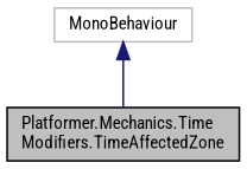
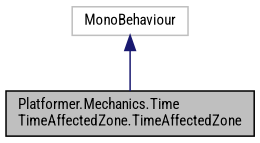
  digraph {
    fontname="Roboto Condensed"
    node [fontname="Roboto Condensed" fontsize=10 shape=record style=filled]
-   n1 [color=black fillcolor=grey75 fontcolor=black height=0.2 label="Platformer.Mechanics.Time\lModifiers.TimeAffectedZone" width=0.4]
+   n1 [color=black fillcolor=grey75 fontcolor=black height=0.2 label="Platformer.Mechanics.Time\lTimeAffectedZone.TimeAffectedZone" width=0.4]
    n2 [color=grey75 fillcolor=white height=0.2 label=MonoBehaviour width=0.4]
    n2 -> n1 [color=midnightblue dir=back fontname="Roboto Condensed" fontsize=10 labelfontname=Helvetica labelfontsize=10 style=solid]
  }
